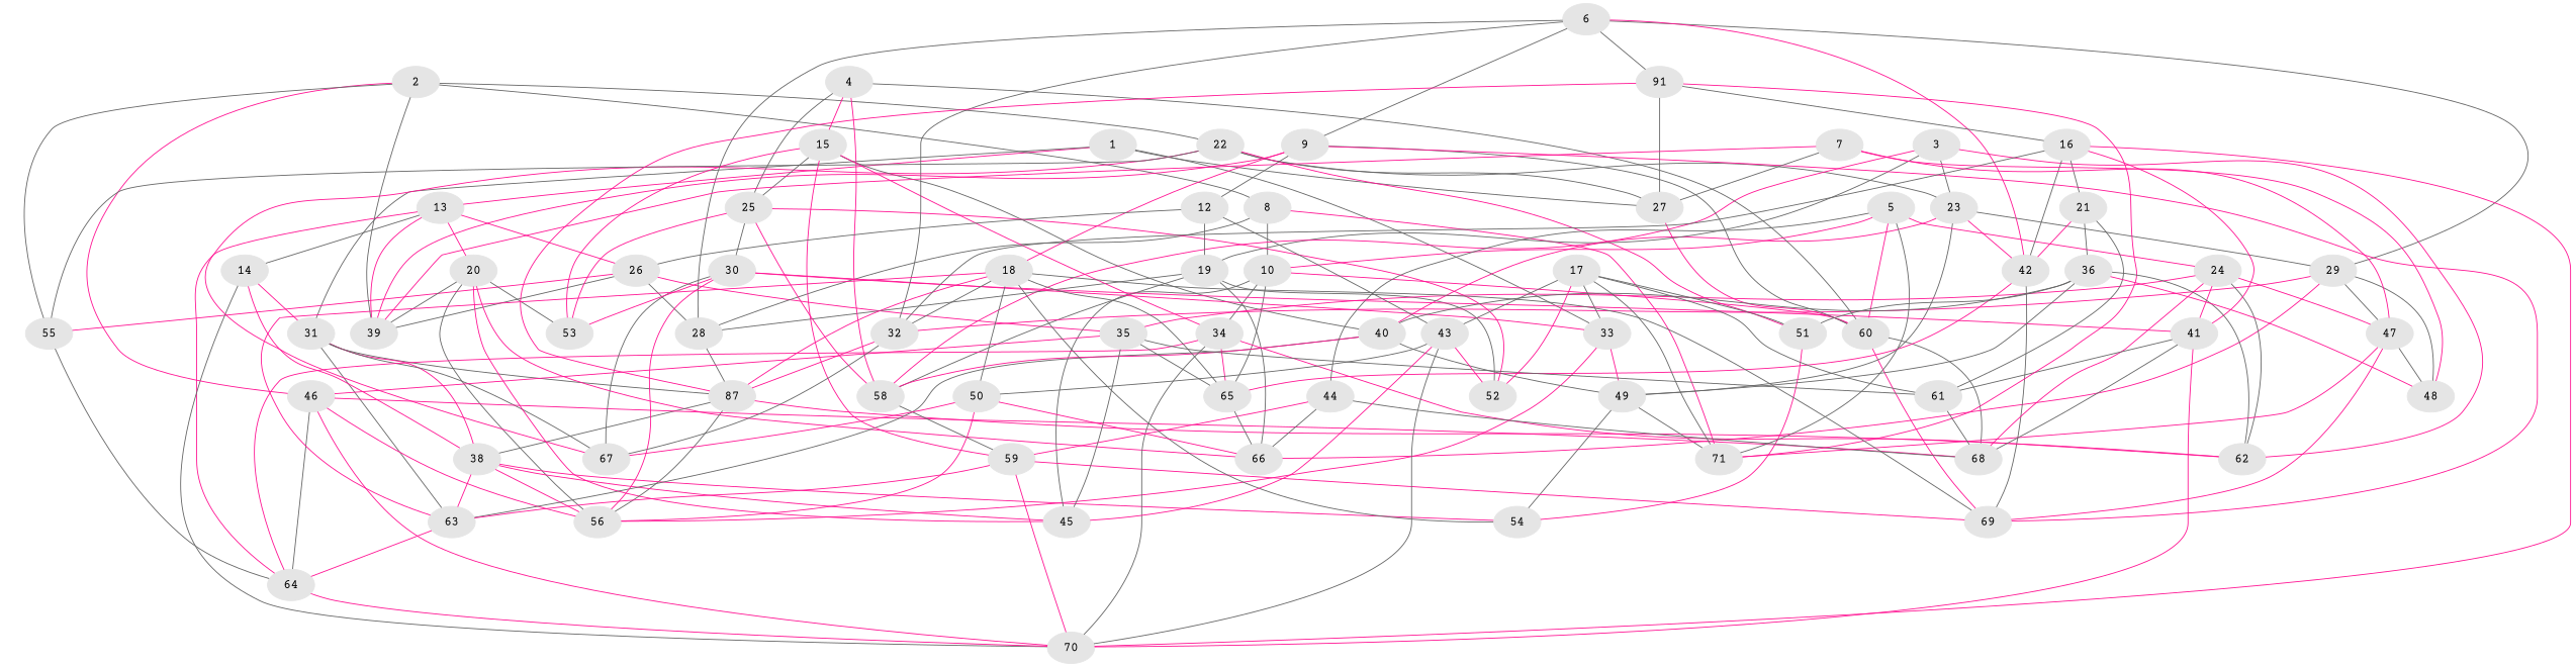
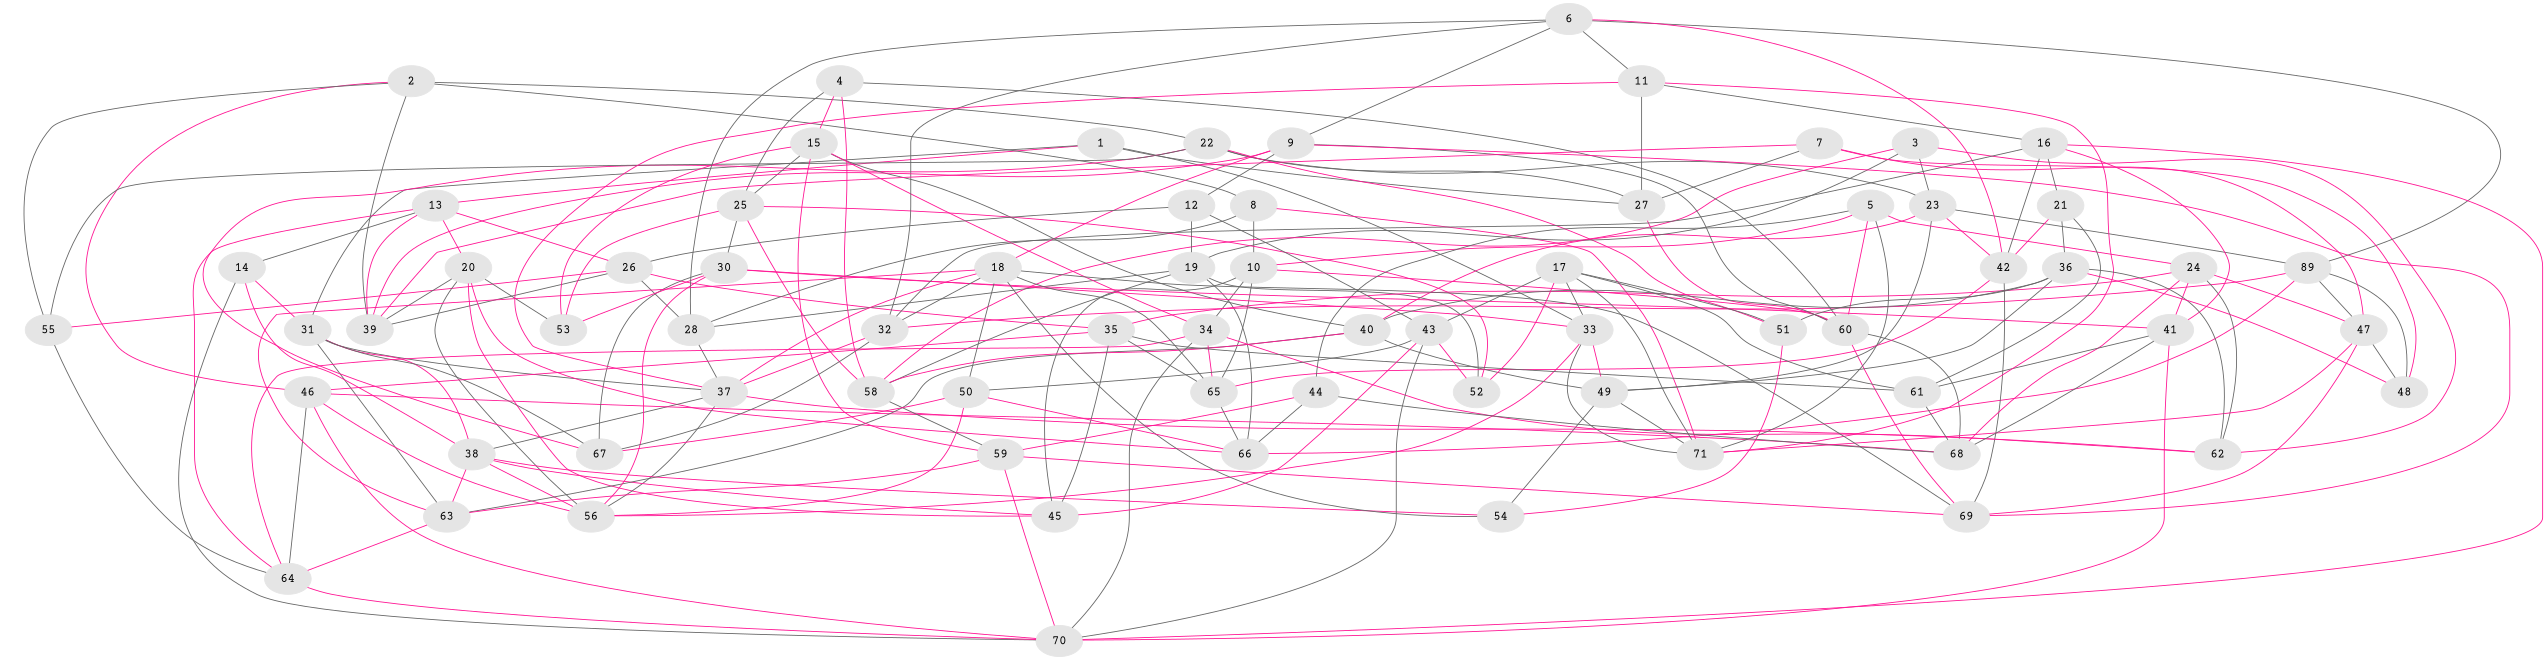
  graph {
    fontname="Courier Prime"
    node [color=gray90 fontname="Courier Prime" style=filled]
    edge [color=gray40 fontname="Courier Prime" weight=1.0]
    1
    13
    27
    31
    33
    39
    26
    14
    20
    64
    60
-   37 [label=87]
+   37
    38
    67
    63
    71
    56
    49
    2
    8
    22
    46
    55
    10
    28
    23
    51
    70
    68
    3
    19
    58
    62
    52
    66
-   29
+   29 [label=89]
    42
    40
    59
    4
    15
    25
    34
    53
    30
    69
    5
    24
    44
    45
    65
    47
    41
    35
    6
    9
-   11 [label=91]
+   11
    32
    12
    18
    16
    48
    7
    43
    50
    54
    21
    61
    36
    17
    1 -- 13 [color=deeppink]
    1 -- 27
    1 -- 31
    1 -- 33
    13 -- 39 [color=deeppink]
    13 -- 26 [color=deeppink]
    13 -- 14
    13 -- 20 [color=deeppink]
    13 -- 64 [color=deeppink]
    27 -- 60 [color=deeppink]
    31 -- 37
    31 -- 38 [color=deeppink]
    31 -- 67
    31 -- 63
+   33 -- 71
    33 -- 56 [color=deeppink]
    33 -- 49 [color=deeppink]
    26 -- 39
    26 -- 55 [color=deeppink]
    26 -- 28
    26 -- 35 [color=deeppink]
    14 -- 31 [color=deeppink]
    14 -- 38 [color=deeppink]
    14 -- 70
    20 -- 39
    20 -- 56
    20 -- 66 [color=deeppink]
    20 -- 53
    20 -- 45 [color=deeppink]
    64 -- 70 [color=deeppink]
    60 -- 68
    60 -- 69 [color=deeppink]
    37 -- 38
    37 -- 56
    37 -- 62 [color=deeppink]
    38 -- 63 [color=deeppink]
    38 -- 56 [color=deeppink weight=3.0]
    38 -- 45 [color=deeppink weight=2.0]
    38 -- 54 [color=deeppink]
    63 -- 64 [color=deeppink]
    49 -- 71
    49 -- 54
    2 -- 39
    2 -- 8 [weight=2.0]
    2 -- 22
    2 -- 46 [color=deeppink]
    2 -- 55
    8 -- 71 [color=deeppink]
    8 -- 10
    8 -- 28 [weight=2.0]
    22 -- 27
    22 -- 67 [color=deeppink]
    22 -- 55
    22 -- 23
    22 -- 51 [color=deeppink]
    46 -- 64
    46 -- 56 [color=deeppink]
    46 -- 70 [color=deeppink]
    46 -- 68 [color=deeppink]
    55 -- 64
    10 -- 60 [color=deeppink]
    10 -- 34
    10 -- 45
    10 -- 65
    28 -- 37
    23 -- 49
    23 -- 29
    23 -- 42 [color=deeppink]
    23 -- 40 [color=deeppink]
    51 -- 54 [color=deeppink]
    3 -- 23
    3 -- 19
    3 -- 58 [color=deeppink]
    3 -- 62 [color=deeppink]
    19 -- 28
    19 -- 58
    19 -- 52
    19 -- 66
    58 -- 59
    29 -- 66 [color=deeppink]
    29 -- 47
    29 -- 32 [color=deeppink]
    29 -- 48
    42 -- 69
    42 -- 65 [color=deeppink]
    40 -- 63
    40 -- 49
    40 -- 58 [color=deeppink]
    59 -- 63 [color=deeppink]
    59 -- 70 [color=deeppink]
    59 -- 69 [color=deeppink]
    4 -- 60
    4 -- 58 [color=deeppink]
    4 -- 15 [color=deeppink]
    4 -- 25
    15 -- 40
    15 -- 59 [color=deeppink]
    15 -- 25
    15 -- 34 [color=deeppink]
    15 -- 53 [color=deeppink]
    25 -- 58 [color=deeppink]
    25 -- 52 [color=deeppink]
    25 -- 53 [color=deeppink]
    25 -- 30
    34 -- 64 [color=deeppink]
    34 -- 70
    34 -- 62 [color=deeppink]
    34 -- 65 [color=deeppink]
    30 -- 33 [color=deeppink]
    30 -- 67
    30 -- 56 [color=deeppink]
    30 -- 53 [color=deeppink]
    30 -- 41 [color=deeppink]
    5 -- 60 [color=deeppink]
    5 -- 71 [weight=2.0]
    5 -- 10 [color=deeppink]
    5 -- 24 [color=deeppink]
    5 -- 44
    24 -- 68 [color=deeppink]
    24 -- 62
    24 -- 47 [color=deeppink]
    24 -- 41 [color=deeppink]
    24 -- 35 [color=deeppink]
    44 -- 68
    44 -- 66
    44 -- 59 [color=deeppink]
    65 -- 66
    47 -- 71 [color=deeppink]
    47 -- 69 [color=deeppink]
    47 -- 48
    41 -- 70 [color=deeppink]
    41 -- 68
    41 -- 61
    35 -- 46 [color=deeppink]
    35 -- 45
    35 -- 65
    35 -- 61
    6 -- 28
    6 -- 29
    6 -- 42 [color=deeppink]
    6 -- 9
    6 -- 11
    6 -- 32
    9 -- 39 [color=deeppink]
    9 -- 60
    9 -- 69 [color=deeppink]
    9 -- 12
    9 -- 18 [color=deeppink]
    11 -- 27 [weight=2.0]
    11 -- 37 [color=deeppink]
    11 -- 71 [color=deeppink]
    11 -- 16
    32 -- 37 [color=deeppink]
    32 -- 67
    12 -- 26
    12 -- 19
    12 -- 43
    18 -- 37 [color=deeppink]
    18 -- 63 [color=deeppink]
    18 -- 69
    18 -- 65
    18 -- 32
    18 -- 50
    18 -- 54
    16 -- 70 [color=deeppink]
    16 -- 42
    16 -- 41 [color=deeppink]
    16 -- 32
    16 -- 21
    7 -- 27
    7 -- 39 [color=deeppink]
    7 -- 47 [color=deeppink]
    7 -- 48 [color=deeppink]
    43 -- 70
    43 -- 52 [color=deeppink]
    43 -- 45 [color=deeppink]
    43 -- 50
    50 -- 67 [color=deeppink]
    50 -- 56 [color=deeppink weight=2.0]
    50 -- 66 [color=deeppink]
    21 -- 42 [color=deeppink]
    21 -- 61
    21 -- 36
    61 -- 68
    36 -- 49
    36 -- 51
    36 -- 62
    36 -- 40
    36 -- 48 [color=deeppink]
    17 -- 33
    17 -- 71
    17 -- 51
    17 -- 52 [color=deeppink]
    17 -- 43
    17 -- 61 [weight=2.0]
  }
